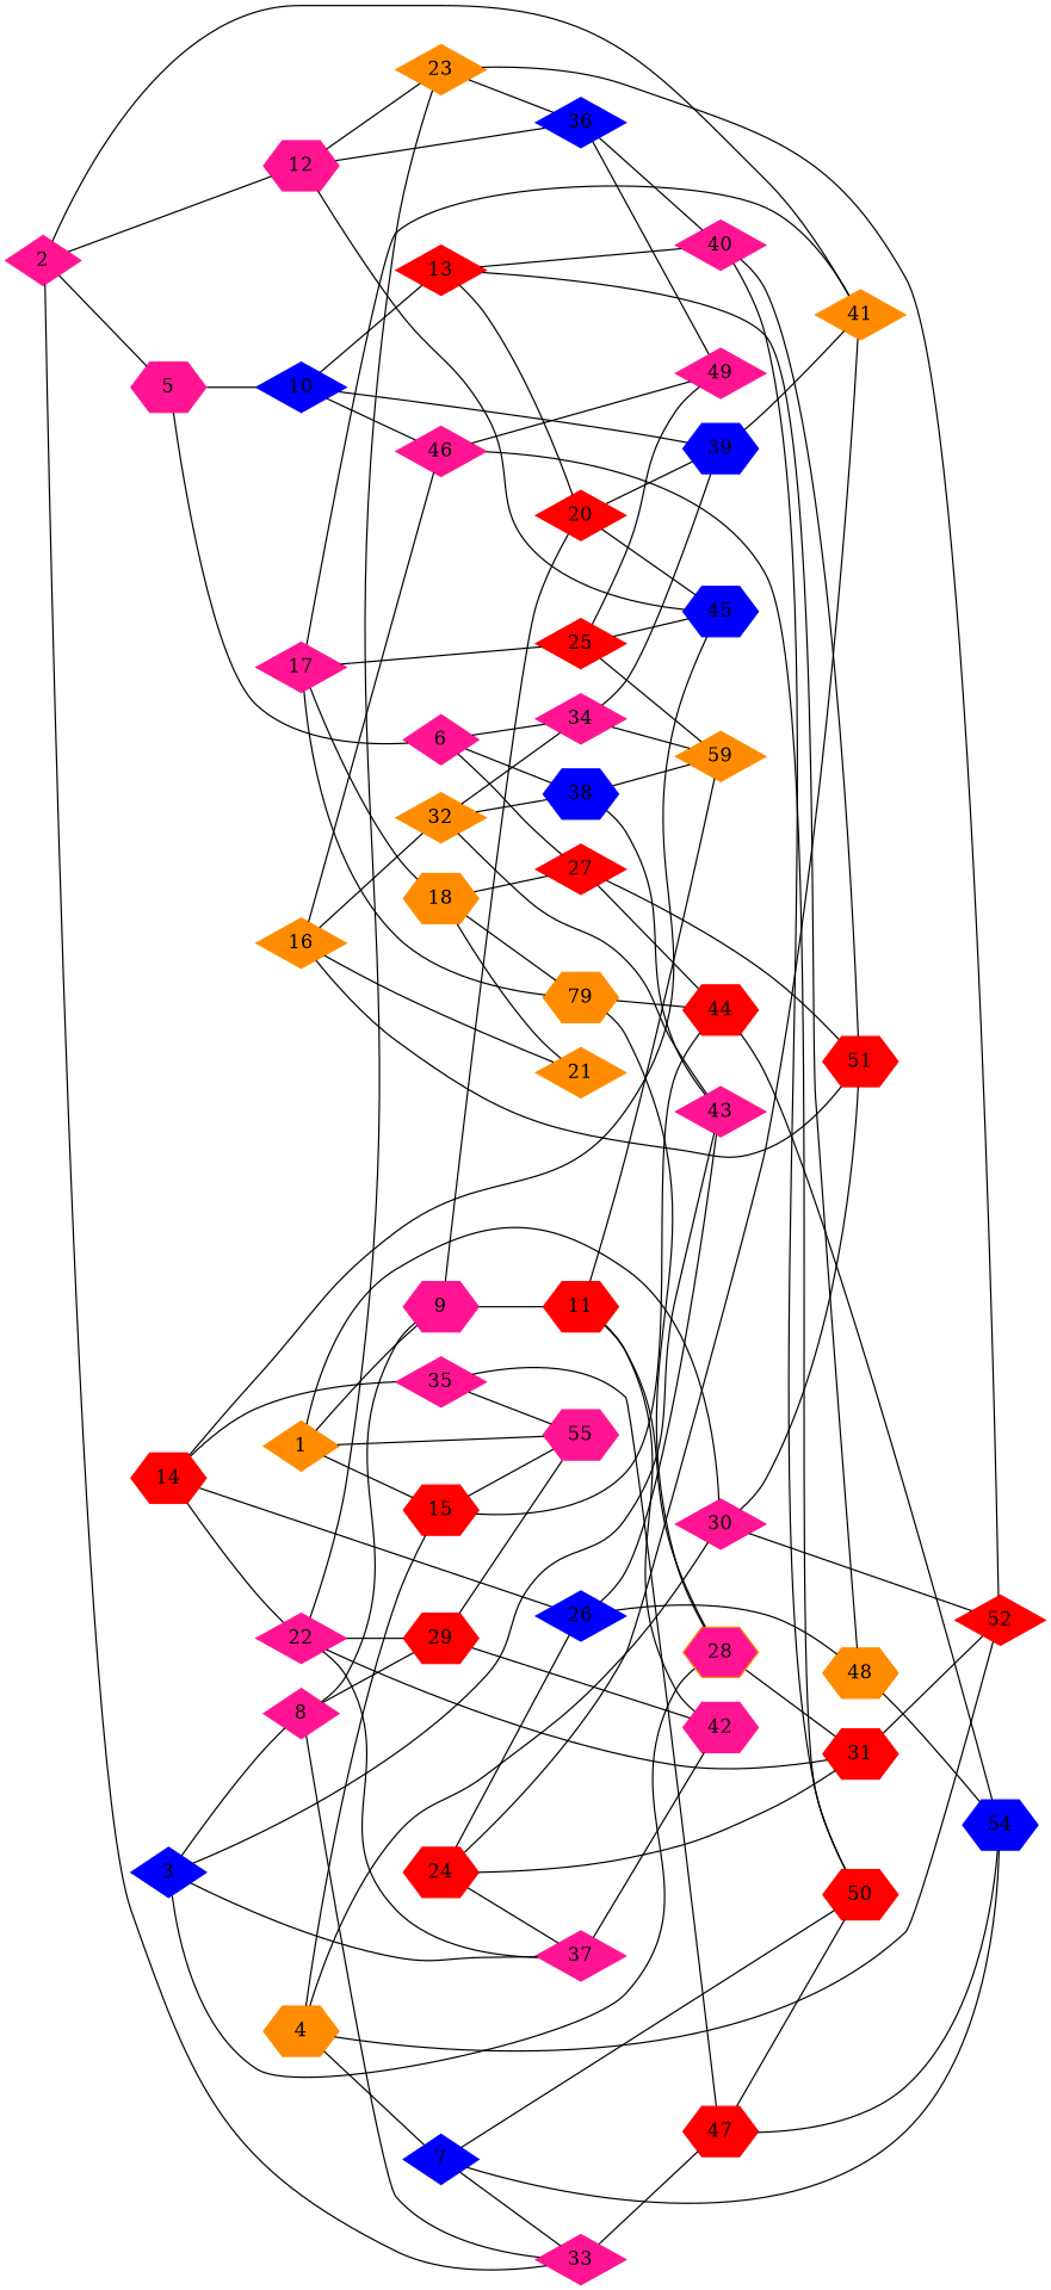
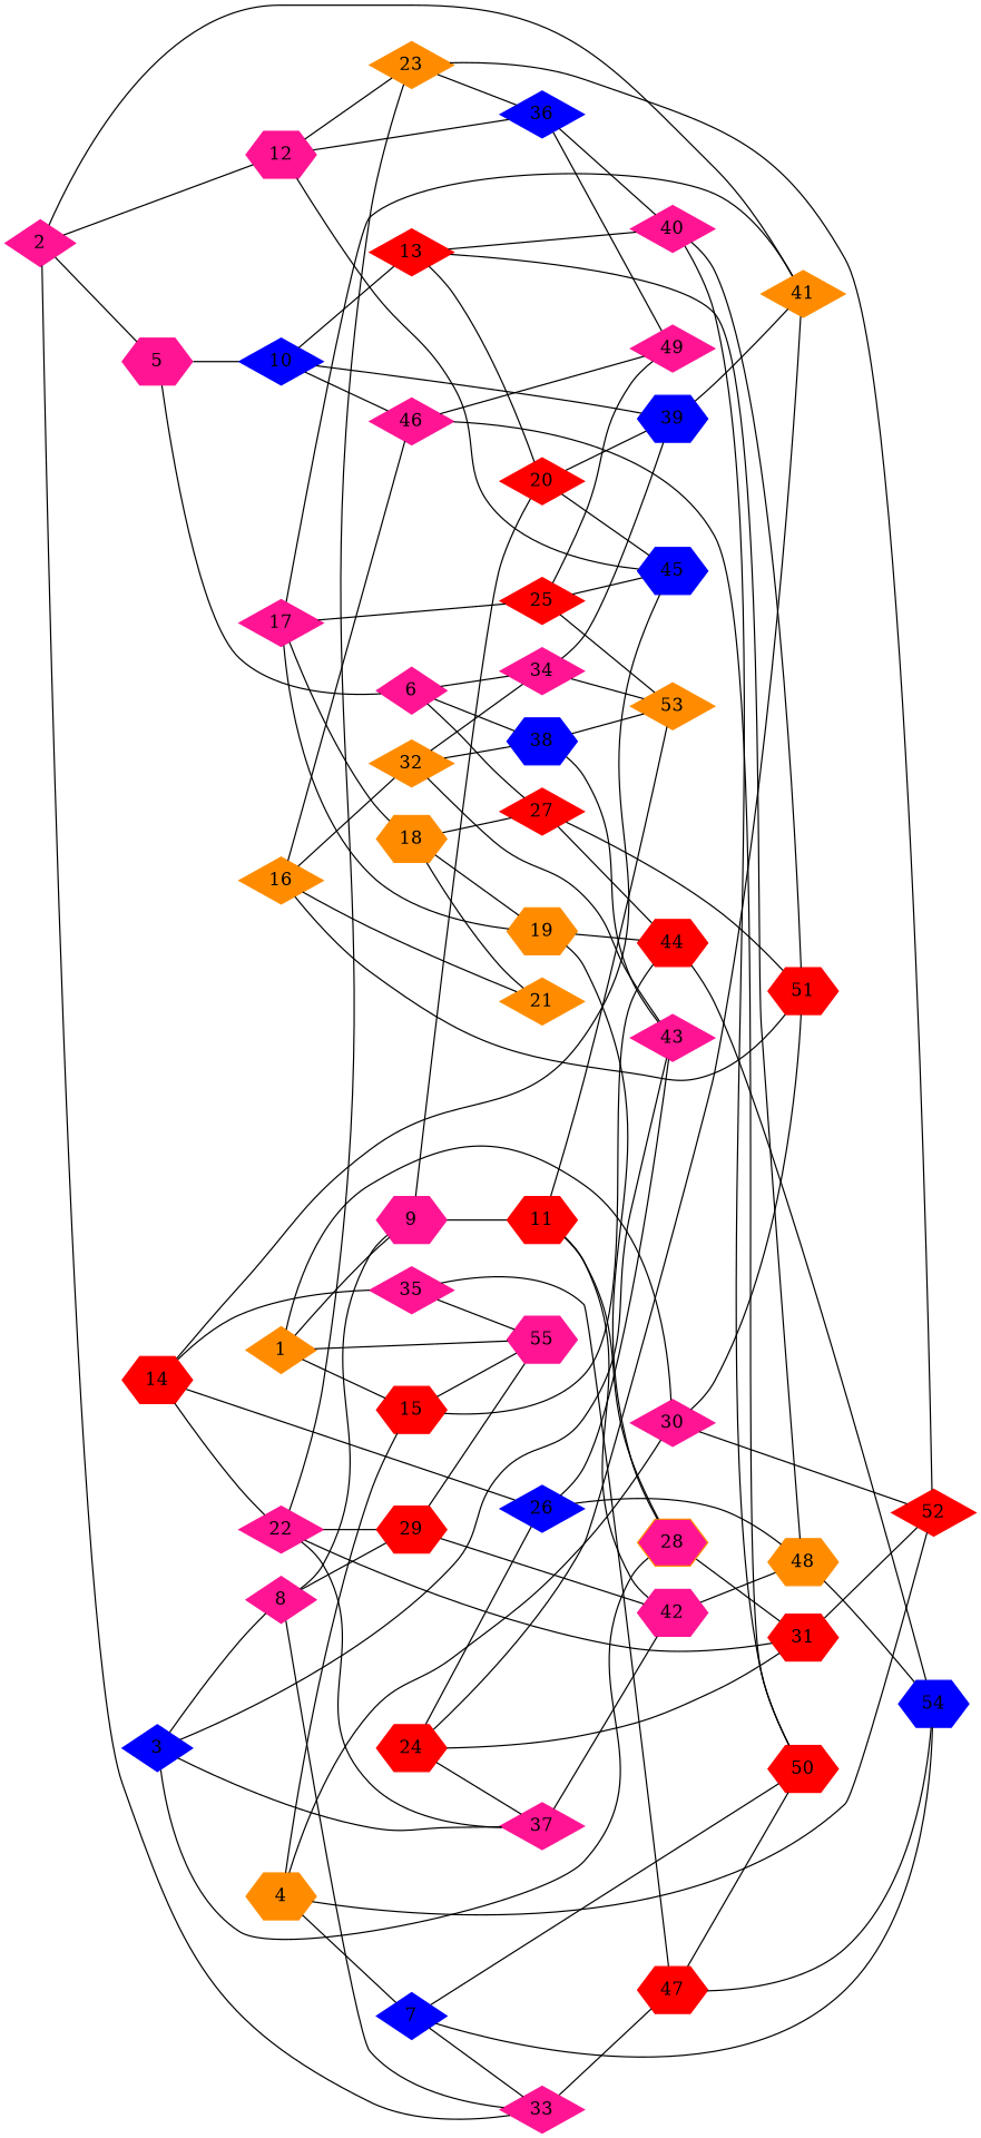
  graph {
    rankdir=LR
    node [color=deeppink shape=diamond style=filled]
    1 [color=darkorange]
    9 [shape=hexagon]
    15 [color=red shape=hexagon]
    30
    55 [shape=hexagon]
    11 [color=red shape=hexagon]
    20 [color=red]
    44 [color=red shape=hexagon]
    52 [color=red]
    51 [color=red shape=hexagon]
    5 [shape=hexagon]
    2
    12 [shape=hexagon]
    33
    41 [color=darkorange]
    6
    10 [color=blue]
    23 [color=darkorange]
    36 [color=blue]
    45 [color=blue shape=hexagon]
    47 [color=red shape=hexagon]
    3 [color=blue]
    8
    28 [color=darkorange fillcolor=deeppink shape=hexagon]
    37
    43
    29 [color=red shape=hexagon]
    31 [color=red shape=hexagon]
    42 [shape=hexagon]
    4 [color=darkorange shape=hexagon]
    7 [color=blue]
    50 [color=red shape=hexagon]
    54 [color=blue shape=hexagon]
    27 [color=red]
    34
    38 [color=blue shape=hexagon]
    13 [color=red]
    39 [color=blue shape=hexagon]
    46
    21 [color=darkorange]
-   53 [color=darkorange label=59]
+   53 [color=darkorange]
    40
    48 [color=darkorange shape=hexagon]
    49
    14 [color=red shape=hexagon]
    22
    26 [color=blue]
    35
    16 [color=darkorange]
    32 [color=darkorange]
    17
    18 [color=darkorange shape=hexagon]
-   19 [color=darkorange shape=hexagon label=79]
+   19 [color=darkorange shape=hexagon]
    25 [color=red]
    24 [color=red shape=hexagon]
    1 -- 9
    1 -- 15
    1 -- 30
    1 -- 55
    9 -- 11
    9 -- 20
    15 -- 55
    15 -- 44
    30 -- 52
    30 -- 51
    11 -- 28
    11 -- 42
    11 -- 53
    20 -- 45
    20 -- 39
    44 -- 54
    5 -- 6
    5 -- 10
    2 -- 5
    2 -- 12
    2 -- 33
    2 -- 41
    12 -- 23
    12 -- 36
    12 -- 45
    33 -- 47
    6 -- 27
    6 -- 34
    6 -- 38
    10 -- 13
    10 -- 39
    10 -- 46
    23 -- 52
    23 -- 36
    36 -- 40
    36 -- 49
    47 -- 50
    47 -- 54
    3 -- 8
    3 -- 28
    3 -- 37
    3 -- 43
    8 -- 9
    8 -- 33
    8 -- 29
    28 -- 31
    37 -- 42
    29 -- 55
    29 -- 42
    31 -- 52
+   42 -- 48
    4 -- 15
    4 -- 30
    4 -- 52
    4 -- 7
    7 -- 33
    7 -- 50
    7 -- 54
    27 -- 44
    27 -- 51
    34 -- 39
    34 -- 53
    38 -- 43
    38 -- 53
    13 -- 20
    13 -- 40
    13 -- 48
    39 -- 41
    46 -- 50
    46 -- 49
    40 -- 51
    40 -- 50
    48 -- 54
    14 -- 45
    14 -- 22
    14 -- 26
    14 -- 35
    22 -- 23
    22 -- 37
    22 -- 29
    22 -- 31
    26 -- 43
    26 -- 48
    35 -- 55
    35 -- 47
    16 -- 51
    16 -- 46
    16 -- 21
    16 -- 32
    32 -- 43
    32 -- 34
    32 -- 38
    17 -- 41
    17 -- 18
    17 -- 19
    17 -- 25
    18 -- 27
    18 -- 21
    18 -- 19
    19 -- 44
    19 -- 28
    25 -- 45
    25 -- 53
    25 -- 49
    24 -- 41
    24 -- 37
    24 -- 31
    24 -- 26
  }
